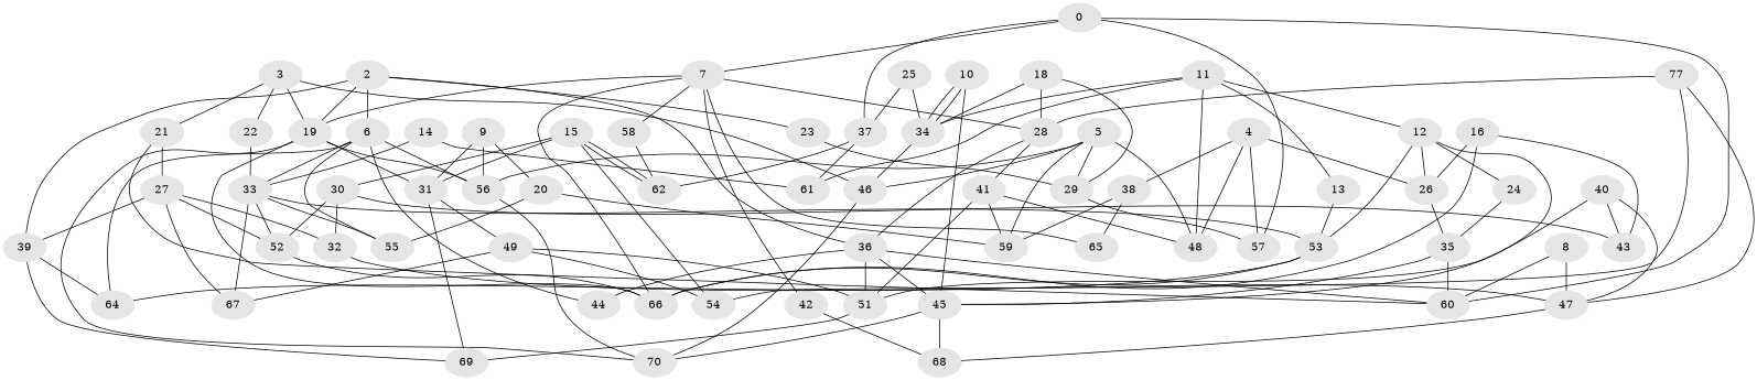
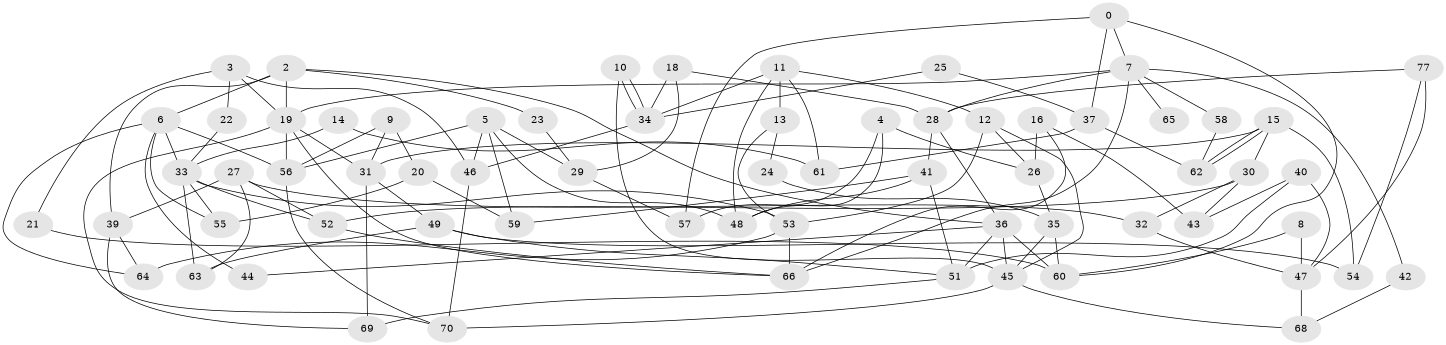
  graph {
    node [color=gray90 style=filled]
    n1 [label=0]
    7
    37
    57
    60
    19
    28
    42
    58
    65
    66
    61
    62
    2
    6
    23
    36
    39
    56
    33
    44
    55
    64
    31
    70
    29
    45
    51
    69
    3
    21
    22
    46
    27
    4
    26
-   38
    48
    35
    59
    5
    53
    52
-   67
+   67 [label=63]
    41
    68
    8
    47
    9
    20
    49
    10
    34
    11
    12
    13
    24
    14
    15
    30
    54
    43
    32
    16
    n65 [label=77]
    18
    25
    40
    n1 -- 7
    n1 -- 37
    n1 -- 57
    n1 -- 60
    7 -- 19
    7 -- 28
    7 -- 42
    7 -- 58
    7 -- 65
    7 -- 66
    37 -- 61
    37 -- 62
    19 -- 66
    19 -- 56
    19 -- 31
    19 -- 70
    28 -- 36
    28 -- 41
    42 -- 68
    58 -- 62
    2 -- 19
    2 -- 6
    2 -- 23
    2 -- 36
    2 -- 39
    6 -- 56
    6 -- 33
    6 -- 44
    6 -- 55
    6 -- 64
    23 -- 29
    36 -- 60
    36 -- 44
    36 -- 45
    36 -- 51
    39 -- 64
    39 -- 69
    56 -- 70
    33 -- 55
    33 -- 53
    33 -- 52
    33 -- 67
    31 -- 69
    31 -- 49
    29 -- 57
    45 -- 70
    45 -- 68
    51 -- 69
    3 -- 19
    3 -- 21
    3 -- 22
    3 -- 46
    21 -- 60
-   21 -- 27
    22 -- 33
    46 -- 70
    27 -- 39
    27 -- 52
    27 -- 67
    27 -- 32
    4 -- 57
    4 -- 26
-   4 -- 38
    4 -- 48
    26 -- 35
-   38 -- 65
-   38 -- 59
    35 -- 60
    35 -- 45
    5 -- 56
    5 -- 29
    5 -- 46
    5 -- 48
    5 -- 59
    53 -- 66
    53 -- 64
    52 -- 66
    41 -- 51
    41 -- 48
    41 -- 59
    8 -- 60
    8 -- 47
    47 -- 68
    9 -- 56
    9 -- 31
    9 -- 20
    20 -- 55
    20 -- 59
    49 -- 51
    49 -- 67
    49 -- 54
    10 -- 45
    10 -- 34
    10 -- 34
    34 -- 46
    11 -- 61
    11 -- 48
    11 -- 34
    11 -- 12
    11 -- 13
    12 -- 45
    12 -- 26
    12 -- 53
-   12 -- 24
+   13 -- 24
    13 -- 53
    24 -- 35
    14 -- 61
    14 -- 33
    15 -- 62
    15 -- 62
    15 -- 31
    15 -- 30
    15 -- 54
    30 -- 52
    30 -- 43
    30 -- 32
    32 -- 47
    16 -- 66
    16 -- 26
    16 -- 43
    n65 -- 28
    n65 -- 47
    n65 -- 54
    18 -- 28
    18 -- 29
    18 -- 34
    25 -- 37
    25 -- 34
    40 -- 51
    40 -- 47
    40 -- 43
  }
